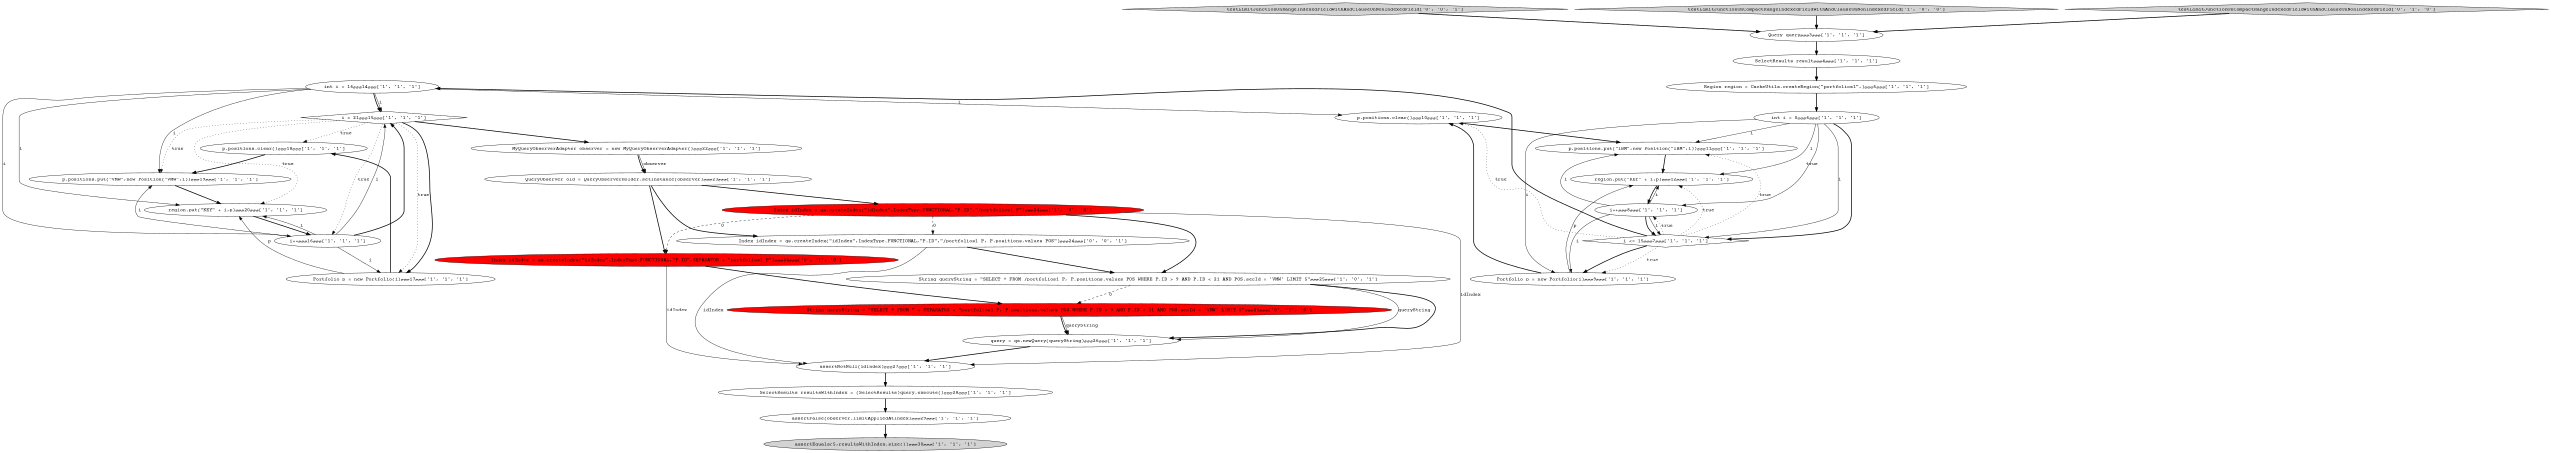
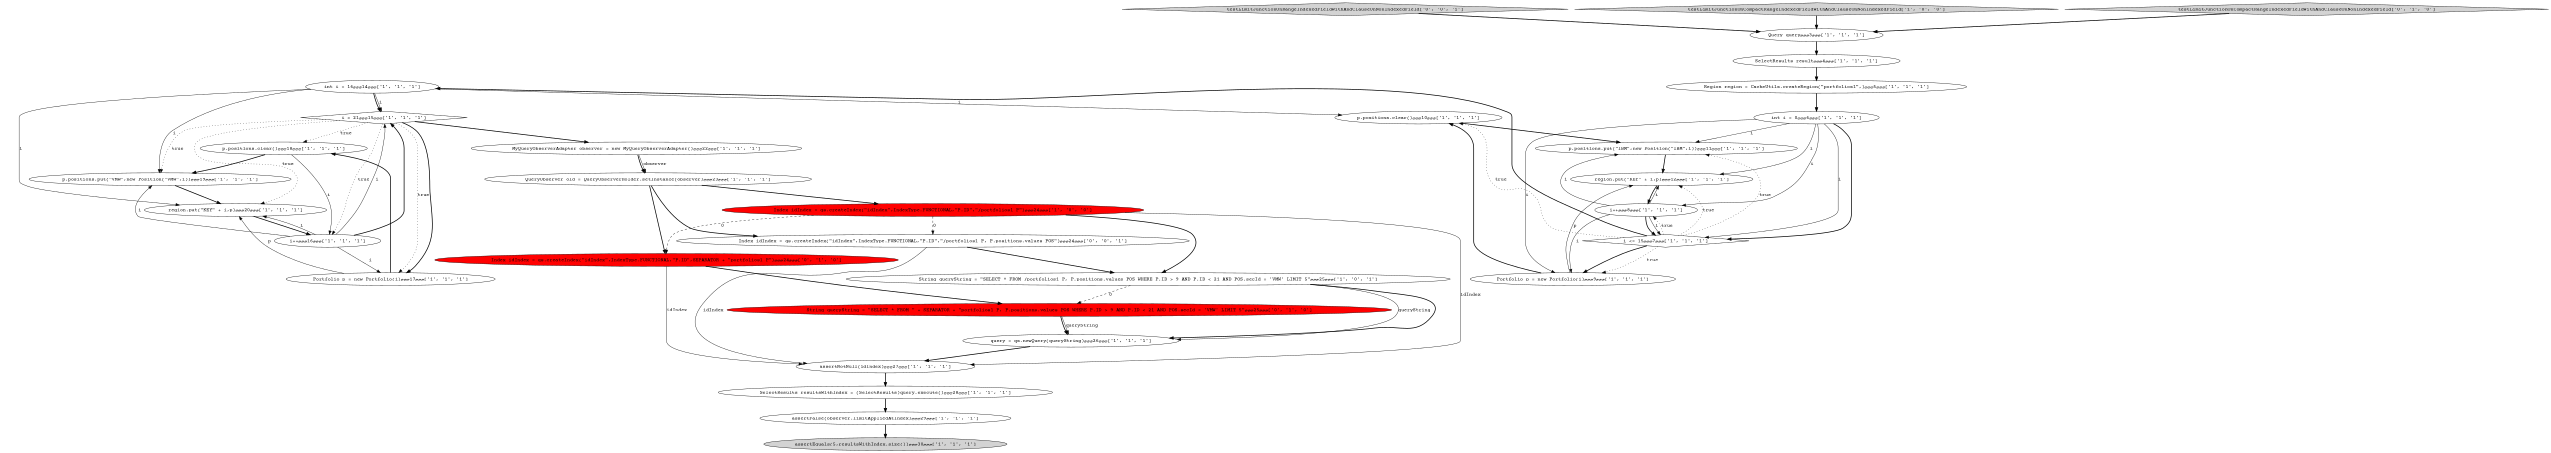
  digraph {
    fontname="Courier Prime"
    node [fillcolor=white fontname="Courier Prime" shape=ellipse style=filled]
    edge [fontname="Courier Prime" style=bold]
    n1 [label="query = qs.newQuery(queryString)@@@26@@@['1', '1', '1']"]
    n2 [label="assertNotNull(idIndex)@@@27@@@['1', '1', '1']"]
    n3 [label="SelectResults resultsWithIndex = (SelectResults)query.execute()@@@28@@@['1', '1', '1']"]
    n4 [fillcolor=lightgray label="assertEquals(5,resultsWithIndex.size())@@@30@@@['1', '1', '1']"]
    n5 [label="p.positions.clear()@@@18@@@['1', '1', '1']"]
    n6 [label="p.positions.put(\"VMW\",new Position(\"VMW\",i))@@@19@@@['1', '1', '1']"]
    n7 [label="region.put(\"KEY\" + i,p)@@@20@@@['1', '1', '1']"]
    n8 [label="Portfolio p = new Portfolio(i)@@@9@@@['1', '1', '1']"]
    n9 [label="region.put(\"KEY\" + i,p)@@@12@@@['1', '1', '1']"]
    n10 [label="p.positions.clear()@@@10@@@['1', '1', '1']"]
    n11 [label="i++@@@8@@@['1', '1', '1']"]
    n12 [label="p.positions.put(\"IBM\",new Position(\"IBM\",i))@@@11@@@['1', '1', '1']"]
    n13 [label="String queryString = \"SELECT * FROM /portfolios1 P, P.positions.values POS WHERE P.ID > 9 AND P.ID < 21 AND POS.secId = 'VMW' LIMIT 5\"@@@25@@@['1', '0', '1']"]
    n14 [fillcolor=red label="String queryString = \"SELECT * FROM \" + SEPARATOR + \"portfolios1 P, P.positions.values POS WHERE P.ID > 9 AND P.ID < 21 AND POS.secId = 'VMW' LIMIT 5\"@@@25@@@['0', '1', '0']"]
    n15 [label="i < 21@@@15@@@['1', '1', '1']" shape=diamond]
    n16 [label="Portfolio p = new Portfolio(i)@@@17@@@['1', '1', '1']"]
    n17 [label="MyQueryObserverAdapter observer = new MyQueryObserverAdapter()@@@22@@@['1', '1', '1']"]
    n18 [label="i++@@@16@@@['1', '1', '1']"]
    n19 [label="QueryObserver old = QueryObserverHolder.setInstance(observer)@@@23@@@['1', '1', '1']"]
    n20 [label="assertFalse(observer.limitAppliedAtIndex)@@@29@@@['1', '1', '1']"]
    n21 [fillcolor=red label="Index idIndex = qs.createIndex(\"idIndex\",IndexType.FUNCTIONAL,\"P.ID\",\"/portfolios1 P\")@@@24@@@['1', '0', '0']"]
    n22 [fillcolor=red label="Index idIndex = qs.createIndex(\"idIndex\",IndexType.FUNCTIONAL,\"P.ID\",SEPARATOR + \"portfolios1 P\")@@@24@@@['0', '1', '0']"]
    n23 [label="Index idIndex = qs.createIndex(\"idIndex\",IndexType.FUNCTIONAL,\"P.ID\",\"/portfolios1 P, P.positions.values POS\")@@@24@@@['0', '0', '1']"]
    n24 [label="i <= 15@@@7@@@['1', '1', '1']" shape=diamond]
    n25 [label="int i = 16@@@14@@@['1', '1', '1']"]
    n26 [fillcolor=lightgray label="testLimitJunctionOnRangeIndexedFieldWithAndClauseOnNonIndexedField['0', '0', '1']" shape=diamond]
    n27 [label="Query query@@@3@@@['1', '1', '1']"]
    n28 [label="SelectResults result@@@4@@@['1', '1', '1']"]
    n29 [label="Region region = CacheUtils.createRegion(\"portfolios1\",)@@@5@@@['1', '1', '1']"]
    n30 [label="int i = 0@@@6@@@['1', '1', '1']"]
    n31 [fillcolor=lightgray label="testLimitJunctionOnCompactRangeIndexedFieldWithAndClauseOnNonIndexedField['1', '0', '0']" shape=diamond]
    n32 [fillcolor=lightgray label="testLimitJunctionOnCompactRangeIndexedFieldWithAndClauseOnNonIndexedField['0', '1', '0']" shape=diamond]
    n1 -> n2
    n2 -> n3
    n3 -> n20
    n5 -> n6
    n6 -> n7
    n7 -> n18
    n8 -> n9 [label=p style=solid]
    n8 -> n10
    n9 -> n11
    n10 -> n12
    n11 -> n8 [label=i style=solid]
    n11 -> n9 [label=i style=solid]
    n11 -> n12 [label=i style=solid]
    n11 -> n24
    n11 -> n24 [label=i style=solid]
    n12 -> n9
    n13 -> n1 [label=queryString style=solid]
    n13 -> n1
    n13 -> n14 [label=0 style=dashed]
    n14 -> n1
    n14 -> n1 [label=queryString style=solid]
    n15 -> n5 [label=true style=dotted]
    n15 -> n6 [label=true style=dotted]
    n15 -> n7 [label=true style=dotted]
    n15 -> n16 [label=true style=dotted]
    n15 -> n16
    n15 -> n17
    n15 -> n18 [label=true style=dotted]
    n16 -> n5
    n16 -> n7 [label=p style=solid]
    n17 -> n19 [label=observer style=solid]
    n17 -> n19
    n18 -> n6 [label=i style=solid]
    n18 -> n7 [label=i style=solid]
    n18 -> n15 [label=i style=solid]
    n18 -> n15
    n18 -> n16 [label=i style=solid]
    n19 -> n21
    n19 -> n22
    n19 -> n23
    n20 -> n4
    n21 -> n2 [label=idIndex style=solid]
    n21 -> n13
    n21 -> n22 [label=0 style=dashed]
    n21 -> n23 [label=0 style=dashed]
    n22 -> n2 [label=idIndex style=solid]
    n22 -> n14
    n23 -> n2 [label=idIndex style=solid]
    n23 -> n13
    n24 -> n8 [label=true style=dotted]
    n24 -> n8
    n24 -> n9 [label=true style=dotted]
    n24 -> n10 [label=true style=dotted]
    n24 -> n11 [label=true style=dotted]
    n24 -> n12 [label=true style=dotted]
    n24 -> n25
    n25 -> n6 [label=i style=solid]
    n25 -> n7 [label=i style=solid]
    n25 -> n10 [label=i style=solid]
    n25 -> n15 [label=i style=solid]
    n25 -> n15
-   n25 -> n18 [label=i style=solid]
+   n5 -> n18 [label=i style=solid]
    n26 -> n27
    n27 -> n28
    n28 -> n29
    n29 -> n30
    n30 -> n8 [label=i style=solid]
    n30 -> n9 [label=i style=solid]
-   n30 -> n11 [label=true style=solid]
+   n30 -> n11 [label=i style=solid]
    n30 -> n12 [label=i style=solid]
    n30 -> n24
    n30 -> n24 [label=i style=solid]
    n31 -> n27
    n32 -> n27
  }
